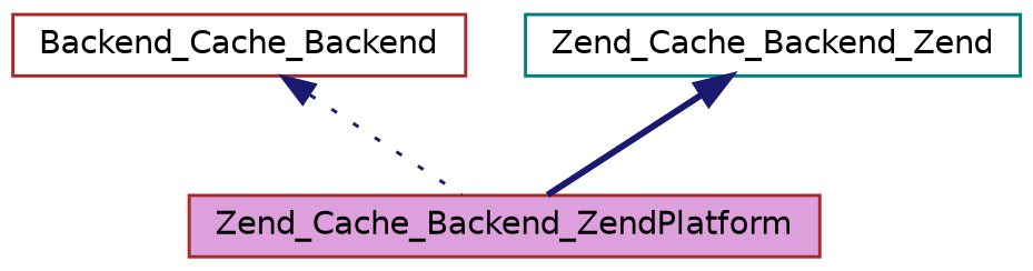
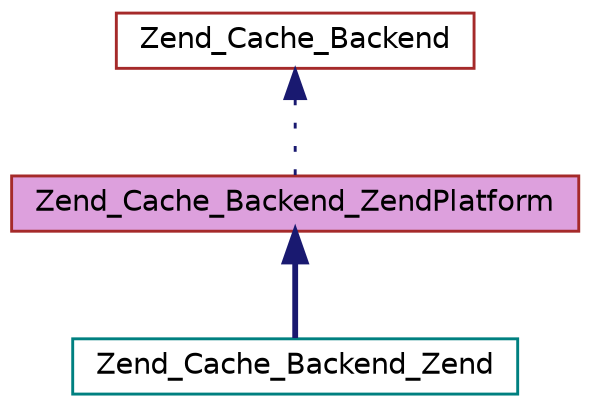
  digraph {
    node [color=brown fillcolor=white fontname=Helvetica fontsize=10 shape=record style=filled]
    edge [color=midnightblue dir=back fontname=Helvetica fontsize=10 labelfontname=Helvetica labelfontsize=10]
    n1 [fillcolor=plum fontcolor=black height=0.2 label=Zend_Cache_Backend_ZendPlatform width=0.4]
-   n2 [height=0.2 label=Backend_Cache_Backend width=0.4]
+   n2 [height=0.2 label=Zend_Cache_Backend width=0.4]
    n3 [color=teal height=0.2 label=Zend_Cache_Backend_Zend width=0.4]
    n2 -> n1 [style=dotted]
-   n3 -> n1 [style=bold]
+   n1 -> n3 [style=bold]
  }
